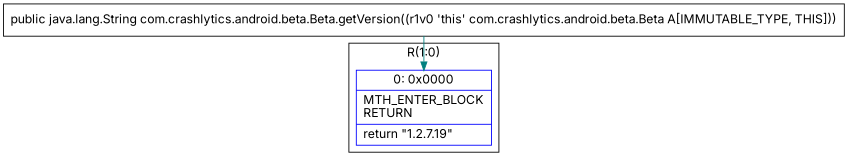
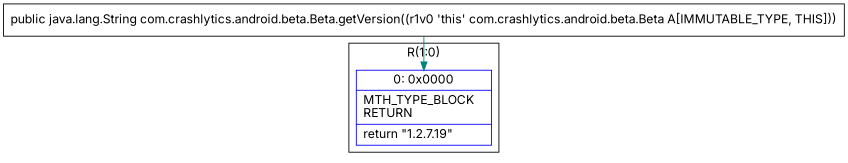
  digraph {
    fontname=Inter
    node [shape=record fontname=Inter]
-   n1 [color=blue label="{0\:\ 0x0000|MTH_ENTER_BLOCK\lRETURN\l|return \"1.2.7.19\"\l}"]
+   n1 [color=blue label="{0\:\ 0x0000|MTH_TYPE_BLOCK\lRETURN\l|return \"1.2.7.19\"\l}"]
    n2 [label="{public java.lang.String com.crashlytics.android.beta.Beta.getVersion((r1v0 'this' com.crashlytics.android.beta.Beta A[IMMUTABLE_TYPE, THIS])) }"]
    subgraph cluster_1 {
      label="R(1:0)"
      n1
    }
    n2 -> n1 [color=teal fontname=Inter]
  }
